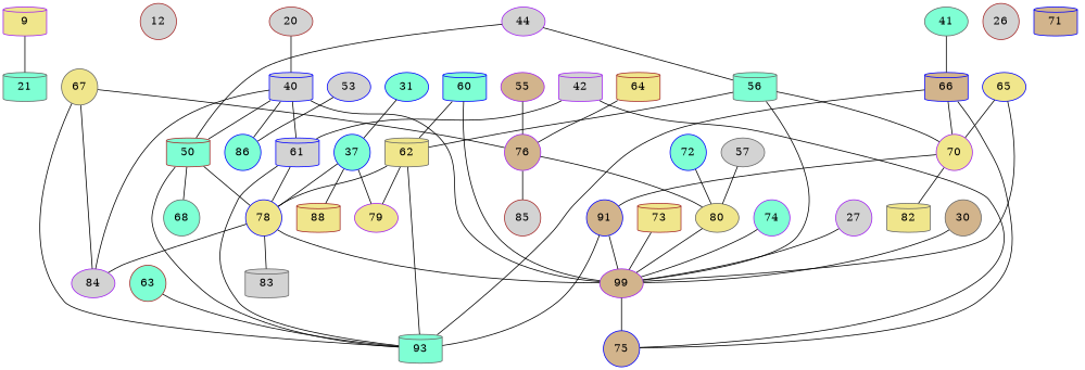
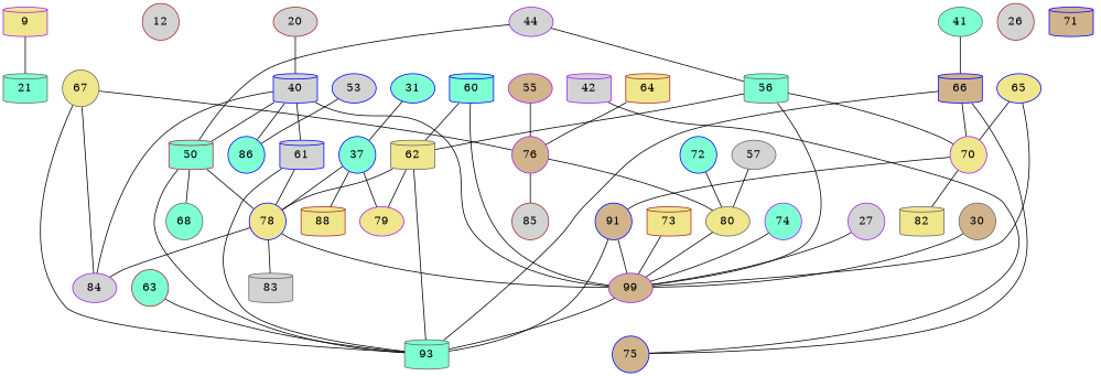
  graph {
    node [color=blue fillcolor=aquamarine shape=cylinder style=filled]
    9 [color=purple fillcolor=khaki]
    21 [color=gray40]
    12 [color=brown fillcolor=lightgrey shape=circle]
    40 [fillcolor=lightgrey super="+7+3+23+16+32"]
    n5 [color=purple fillcolor=tan label=99 shape=ellipse super="+89+39+47"]
    50 [color=brown super="+25"]
    61 [fillcolor=lightgrey super="+52"]
    84 [color=purple fillcolor=lightgrey shape=ellipse]
    86 [shape=circle]
    20 [color=brown fillcolor=lightgrey shape=ellipse]
    26 [color=brown fillcolor=lightgrey shape=circle]
    93 [color=gray40 super="+81+90"]
    27 [color=purple fillcolor=lightgrey shape=circle]
    30 [color=gray40 fillcolor=tan shape=circle]
    31 [shape=ellipse]
    37 [shape=circle]
    78 [fillcolor=khaki shape=circle super="+51"]
    79 [color=purple fillcolor=khaki shape=ellipse]
    88 [color=brown fillcolor=khaki]
    83 [color=gray40 fillcolor=lightgrey]
    68 [color=gray40 shape=circle]
    41 [color=gray40 shape=ellipse]
    66 [fillcolor=tan]
    75 [fillcolor=tan shape=circle]
    70 [color=purple fillcolor=khaki shape=circle super="+43"]
    42 [color=purple fillcolor=lightgrey]
    44 [color=purple fillcolor=lightgrey shape=ellipse]
    56 [color=gray40]
    62 [color=gray40 fillcolor=khaki super="+48"]
    53 [fillcolor=lightgrey shape=ellipse]
    55 [color=purple fillcolor=tan shape=ellipse]
    76 [color=purple fillcolor=tan shape=circle]
    80 [color=gray40 fillcolor=khaki shape=ellipse super="+54"]
    85 [color=brown fillcolor=lightgrey shape=circle]
    82 [color=gray40 fillcolor=khaki]
    91 [fillcolor=tan shape=circle super="+49+59"]
    57 [color=gray40 fillcolor=lightgrey shape=ellipse]
    60 [super="+18"]
    63 [color=brown shape=circle]
    64 [color=brown fillcolor=khaki]
    65 [fillcolor=khaki shape=ellipse]
    67 [color=gray40 fillcolor=khaki shape=circle super="+58+15"]
    71 [fillcolor=tan]
    72 [shape=circle]
    73 [color=brown fillcolor=khaki]
    74 [color=purple shape=circle]
    9 -- 21
    40 -- n5 [weight=4]
    40 -- 50 [weight=2]
    40 -- 61 [weight=3]
    40 -- 84
    40 -- 86
-   n5 -- 75 [weight=4]
+   n5 -- 93 [weight=4]
    50 -- 93
    50 -- 78 [weight=2]
    50 -- 68
    61 -- 93
    61 -- 78
    20 -- 40
    27 -- n5
    30 -- n5
    31 -- 37
    37 -- 78
    37 -- 79
    37 -- 88
    78 -- n5
    78 -- 84
    78 -- 83
    41 -- 66
    66 -- 93
    66 -- 75
    66 -- 70
    70 -- 82
    70 -- 91
-   42 -- 61
    42 -- 75
    44 -- 50
    44 -- 56
    56 -- n5
    56 -- 70
    56 -- 62
    62 -- 93 [weight=3]
    62 -- 78 [weight=2]
    62 -- 79
    53 -- 86
    55 -- 76
    76 -- 80
    76 -- 85
    80 -- n5
    91 -- n5 [weight=2]
    91 -- 93
    57 -- 80
    60 -- n5
    60 -- 62
    63 -- 93
    64 -- 76
    65 -- n5
    65 -- 70
    67 -- 84 [weight=2]
    67 -- 93 [weight=2]
    67 -- 76
    72 -- 80
    73 -- n5
    74 -- n5
  }
